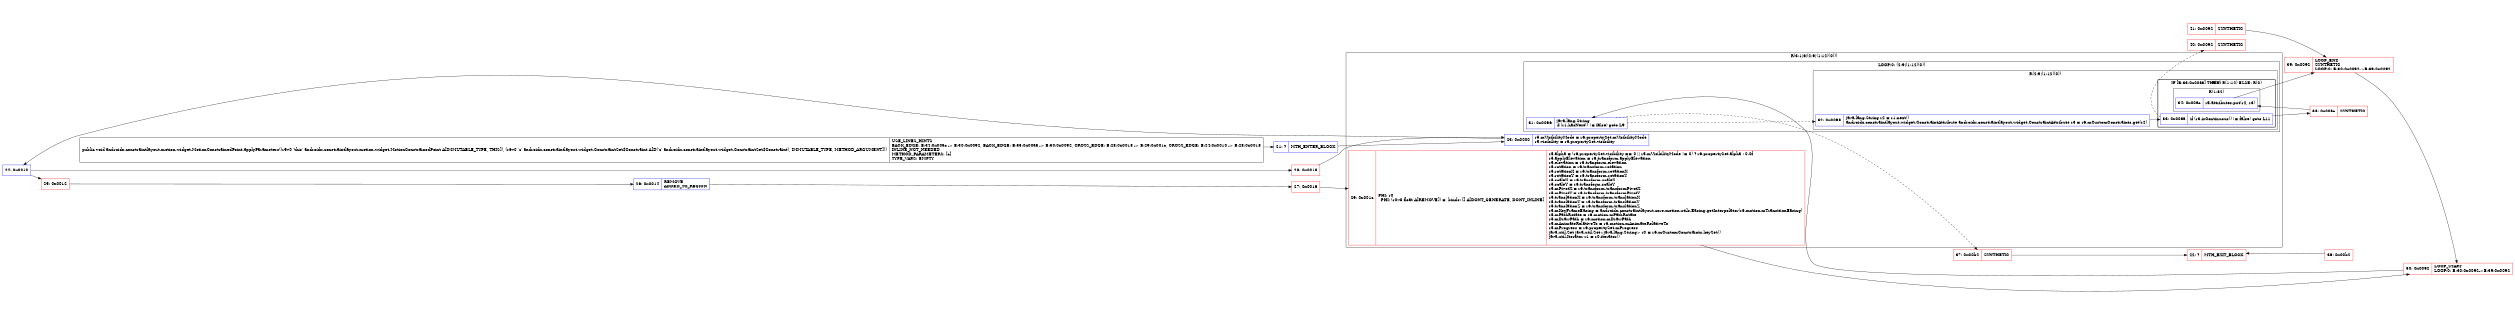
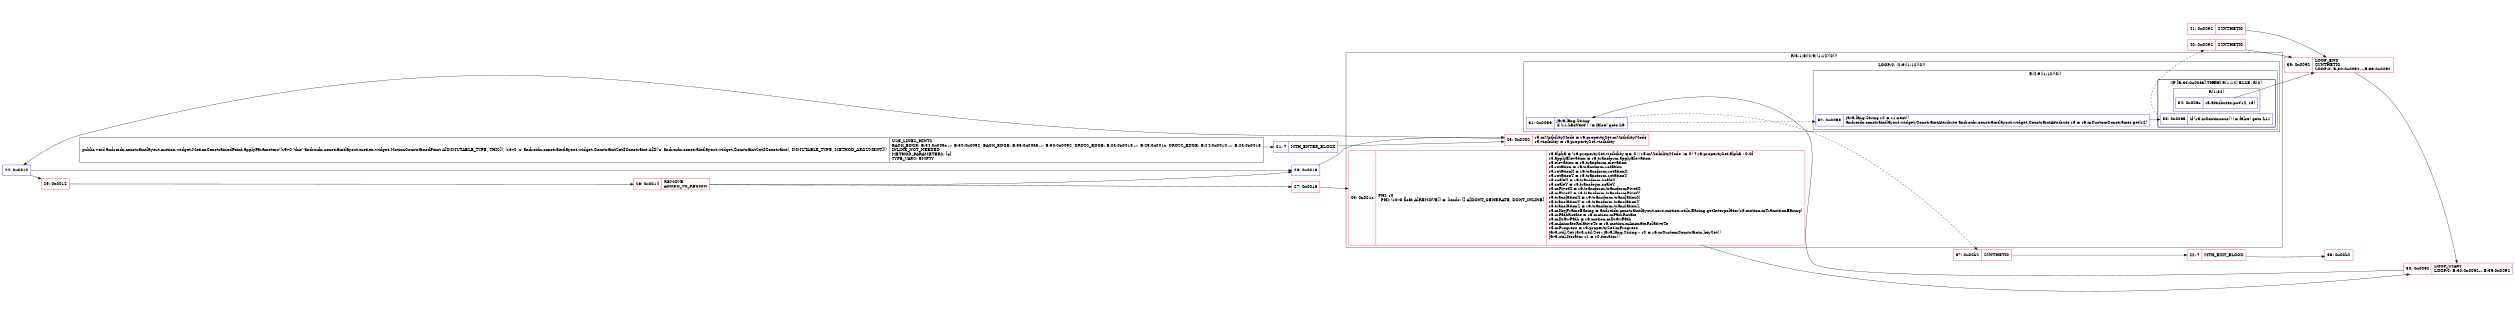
  digraph {
    rankdir=LR
    node [color=red shape=record]
    n1 [color=blue label="{34\:\ 0x00ac|r5.attributes.put(r2, r3)\l}"]
    n2 [color=blue label="{33\:\ 0x00aa|if (r3.isContinuous() != false) goto L11\l}"]
    n3 [color=blue label="{32\:\ 0x0098|java.lang.String r2 = r1.next()\landroidx.constraintlayout.widget.ConstraintAttribute androidx.constraintlayout.widget.ConstraintAttribute r3 = r6.mCustomConstraints.get(r2)\l}"]
    n4 [color=blue label="{31\:\ 0x0096|java.lang.String \lif (r1.hasNext() != false) goto L9\l}"]
-   n5 [color=blue label="{23\:\ 0x0000|r5.mVisibilityMode = r6.propertySet.mVisibilityMode\lr5.visibility = r6.propertySet.visibility\l}"]
+   n5 [label="{23\:\ 0x0000|r5.mVisibilityMode = r6.propertySet.mVisibilityMode\lr5.visibility = r6.propertySet.visibility\l}"]
    n6 [label="{29\:\ 0x001c|PHI: r0 \l  PHI: (r0v8 float A[REMOVE]) =  binds: [] A[DONT_GENERATE, DONT_INLINE]\l|r5.alpha = (r6.propertySet.visibility == 0 \|\| r5.mVisibilityMode != 0) ? r6.propertySet.alpha : 0.0f\lr5.applyElevation = r6.transform.applyElevation\lr5.elevation = r6.transform.elevation\lr5.rotation = r6.transform.rotation\lr5.rotationX = r6.transform.rotationX\lr5.rotationY = r6.transform.rotationY\lr5.scaleX = r6.transform.scaleX\lr5.scaleY = r6.transform.scaleY\lr5.mPivotX = r6.transform.transformPivotX\lr5.mPivotY = r6.transform.transformPivotY\lr5.translationX = r6.transform.translationX\lr5.translationY = r6.transform.translationY\lr5.translationZ = r6.transform.translationZ\lr5.mKeyFrameEasing = androidx.constraintlayout.core.motion.utils.Easing.getInterpolator(r6.motion.mTransitionEasing)\lr5.mPathRotate = r6.motion.mPathRotate\lr5.mDrawPath = r6.motion.mDrawPath\lr5.mAnimateRelativeTo = r6.motion.mAnimateRelativeTo\lr5.mProgress = r6.propertySet.mProgress\ljava.util.Set java.util.Set\<java.lang.String\> r0 = r6.mCustomConstraints.keySet()\ljava.util.Iterator r1 = r0.iterator()\l\l}"]
    n7 [label="{39\:\ 0x0092|LOOP_END\lSYNTHETIC\lLOOP:0: B:30:0x0092\-\>B:39:0x0092\l}"]
-   n8 [label="{38\:\ 0x00ac|SYNTHETIC\l}"]
    n9 [label="{40\:\ 0x0092|SYNTHETIC\l}"]
    n10 [label="{37\:\ 0x00b2|SYNTHETIC\l}"]
    n11 [color=blue label="{24\:\ 0x0010}"]
    n12 [label="{30\:\ 0x0092|LOOP_START\lLOOP:0: B:30:0x0092\-\>B:39:0x0092\l}"]
    n13 [label="{25\:\ 0x0012}"]
-   n14 [label="{28\:\ 0x0018}"]
+   n14 [color=blue label="{28\:\ 0x0018}"]
    n15 [label="{22\:\ ?|MTH_EXIT_BLOCK\l}"]
    n16 [label="{41\:\ 0x0092|SYNTHETIC\l}"]
    n17 [color=blue label="{21\:\ ?|MTH_ENTER_BLOCK\l}"]
-   n18 [color=blue label="{26\:\ 0x0014|REMOVE\lADDED_TO_REGION\l}"]
+   n18 [label="{26\:\ 0x0014|REMOVE\lADDED_TO_REGION\l}"]
    n19 [label="{27\:\ 0x0016}"]
    n20 [label="{36\:\ 0x00b2}"]
    n21 [label="{public void androidx.constraintlayout.motion.widget.MotionConstrainedPoint.applyParameters((r5v0 'this' androidx.constraintlayout.motion.widget.MotionConstrainedPoint A[IMMUTABLE_TYPE, THIS]), (r6v0 'c' androidx.constraintlayout.widget.ConstraintSet$Constraint A[D('c' androidx.constraintlayout.widget.ConstraintSet$Constraint), IMMUTABLE_TYPE, METHOD_ARGUMENT]))  | USE_LINES_HINTS\lBACK_EDGE: B:34:0x00ac \-\> B:30:0x0092, BACK_EDGE: B:33:0x00aa \-\> B:30:0x0092, CROSS_EDGE: B:28:0x0018 \-\> B:29:0x001c, CROSS_EDGE: B:24:0x0010 \-\> B:28:0x0018\lINLINE_NOT_NEEDED\lMETHOD_PARAMETERS: [c]\lTYPE_VARS: EMPTY\l}" color=""]
    subgraph cluster_1 {
      label="R(3:1|6|(2:9|(1:12)(0)))"
      n5
      n6
      subgraph cluster_2 {
        label="LOOP:0: (2:9|(1:12)(0))"
        n4
        subgraph cluster_3 {
          label="R(2:9|(1:12)(0))"
          n3
          subgraph cluster_4 {
            label="IF [B:33:0x00aa] THEN: R(1:12) ELSE: R(0)"
            n2
            subgraph cluster_5 {
              label="R(1:82)"
              n1
            }
            subgraph cluster_6 {
              label="R(0)"
            }
          }
        }
      }
    }
    n1 -> n7
-   n2 -> n8
    n2 -> n9 [style=dashed]
    n3 -> n2
    n4 -> n3 [style=dashed]
    n4 -> n10 [style=dashed]
    n5 -> n11
    n6 -> n12
    n7 -> n12
-   n8 -> n1
+   n9 -> n7
    n10 -> n15
    n11 -> n13
    n11 -> n14
    n12 -> n4
    n13 -> n18
    n14 -> n5
    n16 -> n7
    n17 -> n5
+   n18 -> n14
    n18 -> n19
    n19 -> n6
-   n20 -> n15
+   n15 -> n20
    n21 -> n17
  }
